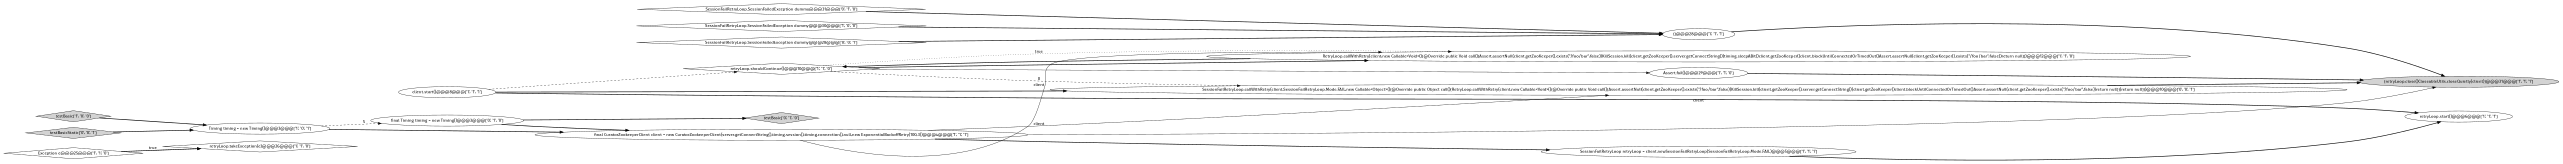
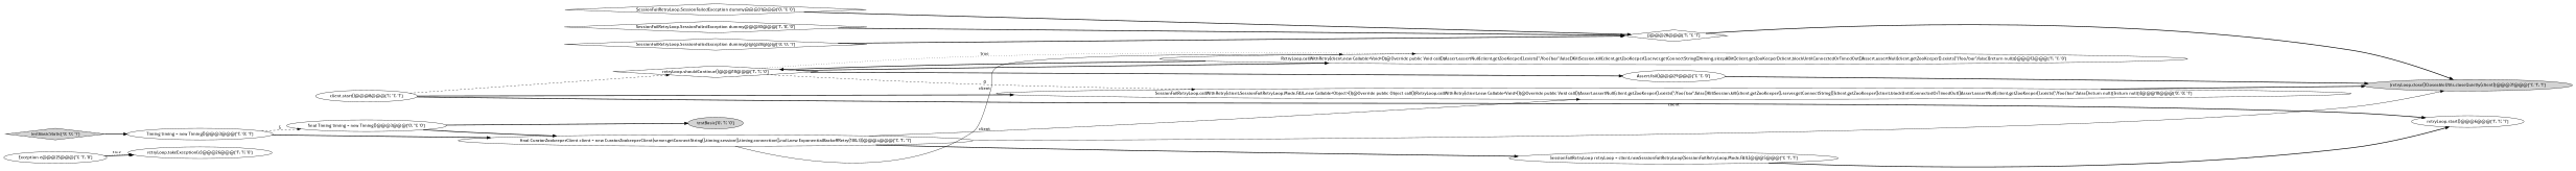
  digraph {
    fontname="Fira Sans"
    rankdir=LR
    node [fillcolor=white fontname="Fira Sans" shape=ellipse style=filled]
    edge [fontname="Fira Sans" style=bold]
-   n1 [label="Exception e@@@25@@@['1', '1', '0']" shape=diamond]
-   n2 [label="retryLoop.takeException(e)@@@26@@@['1', '1', '0']" shape=diamond]
+   n1 [label="Exception e@@@25@@@['1', '1', '0']"]
+   n2 [label="retryLoop.takeException(e)@@@26@@@['1', '1', '0']"]
    n3 [label="retryLoop.shouldContinue()@@@10@@@['1', '1', '0']" shape=diamond]
    n4 [label="SessionFailRetryLoop.callWithRetry(client,SessionFailRetryLoop.Mode.FAIL,new Callable<Object>(){@Override public Object call(){RetryLoop.callWithRetry(client,new Callable<Void>(){@Override public Void call(){Assert.assertNull(client.getZooKeeper().exists(\"/foo/bar\",false))KillSession.kill(client.getZooKeeper(),server.getConnectString())client.getZooKeeper()client.blockUntilConnectedOrTimedOut()Assert.assertNull(client.getZooKeeper().exists(\"/foo/bar\",false))return null}})return null}})@@@10@@@['0', '0', '1']"]
    n5 [label="RetryLoop.callWithRetry(client,new Callable<Void>(){@Override public Void call(){Assert.assertNull(client.getZooKeeper().exists(\"/foo/bar\",false))KillSession.kill(client.getZooKeeper(),server.getConnectString())timing.sleepABit()client.getZooKeeper()client.blockUntilConnectedOrTimedOut()Assert.assertNull(client.getZooKeeper().exists(\"/foo/bar\",false))return null}})@@@12@@@['1', '1', '0']"]
    n6 [label="Assert.fail()@@@29@@@['1', '1', '0']"]
-   n7 [label="{}@@@28@@@['1', '1', '1']"]
+   n7 [label="{}@@@28@@@['1', '1', '1']" shape=diamond]
    n8 [fillcolor=lightgray label="{retryLoop.close()CloseableUtils.closeQuietly(client)}@@@31@@@['1', '1', '1']"]
    n9 [label="SessionFailRetryLoop retryLoop = client.newSessionFailRetryLoop(SessionFailRetryLoop.Mode.FAIL)@@@5@@@['1', '1', '1']"]
    n10 [label="retryLoop.start()@@@6@@@['1', '1', '1']"]
-   n11 [fillcolor=lightgray label="testBasic['0', '1', '0']" shape=diamond]
+   n11 [fillcolor=lightgray label="testBasic['0', '1', '0']"]
    n12 [label="final Timing timing = new Timing()@@@3@@@['0', '1', '0']"]
    n13 [label="final CuratorZookeeperClient client = new CuratorZookeeperClient(server.getConnectString(),timing.session(),timing.connection(),null,new ExponentialBackoffRetry(100,3))@@@4@@@['1', '1', '1']"]
    n14 [label="client.start()@@@8@@@['1', '1', '1']"]
    n15 [label="SessionFailRetryLoop.SessionFailedException dummy@@@31@@@['0', '1', '0']" shape=diamond]
    n16 [label="SessionFailRetryLoop.SessionFailedException dummy@@@30@@@['1', '0', '0']" shape=diamond]
    n17 [label="SessionFailRetryLoop.SessionFailedException dummy@@@28@@@['0', '0', '1']" shape=diamond]
-   n18 [fillcolor=lightgray label="testBasic['1', '0', '0']" shape=diamond]
    n19 [label="Timing timing = new Timing()@@@3@@@['1', '0', '1']"]
    n20 [fillcolor=lightgray label="testBasicStatic['0', '0', '1']" shape=diamond]
    n1 -> n2 [label=true style=dotted]
    n1 -> n2
    n3 -> n4 [label=0 style=dashed]
    n3 -> n5
    n3 -> n5 [label=true style=dotted]
-   n3 -> n6 [style=solid]
+   n3 -> n6
    n4 -> n8
    n5 -> n3
    n6 -> n8
    n7 -> n8
    n9 -> n10
    n12 -> n11
    n12 -> n13
    n13 -> n4 [label=client style=solid]
    n13 -> n5 [label=client style=solid]
    n13 -> n8 [label=client style=solid]
    n13 -> n9
    n14 -> n3 [style=dashed]
    n14 -> n4
    n14 -> n10
    n15 -> n7
    n16 -> n7
    n17 -> n7
-   n18 -> n19
    n19 -> n12 [label=5 style=dashed]
    n19 -> n13
    n20 -> n19
  }
